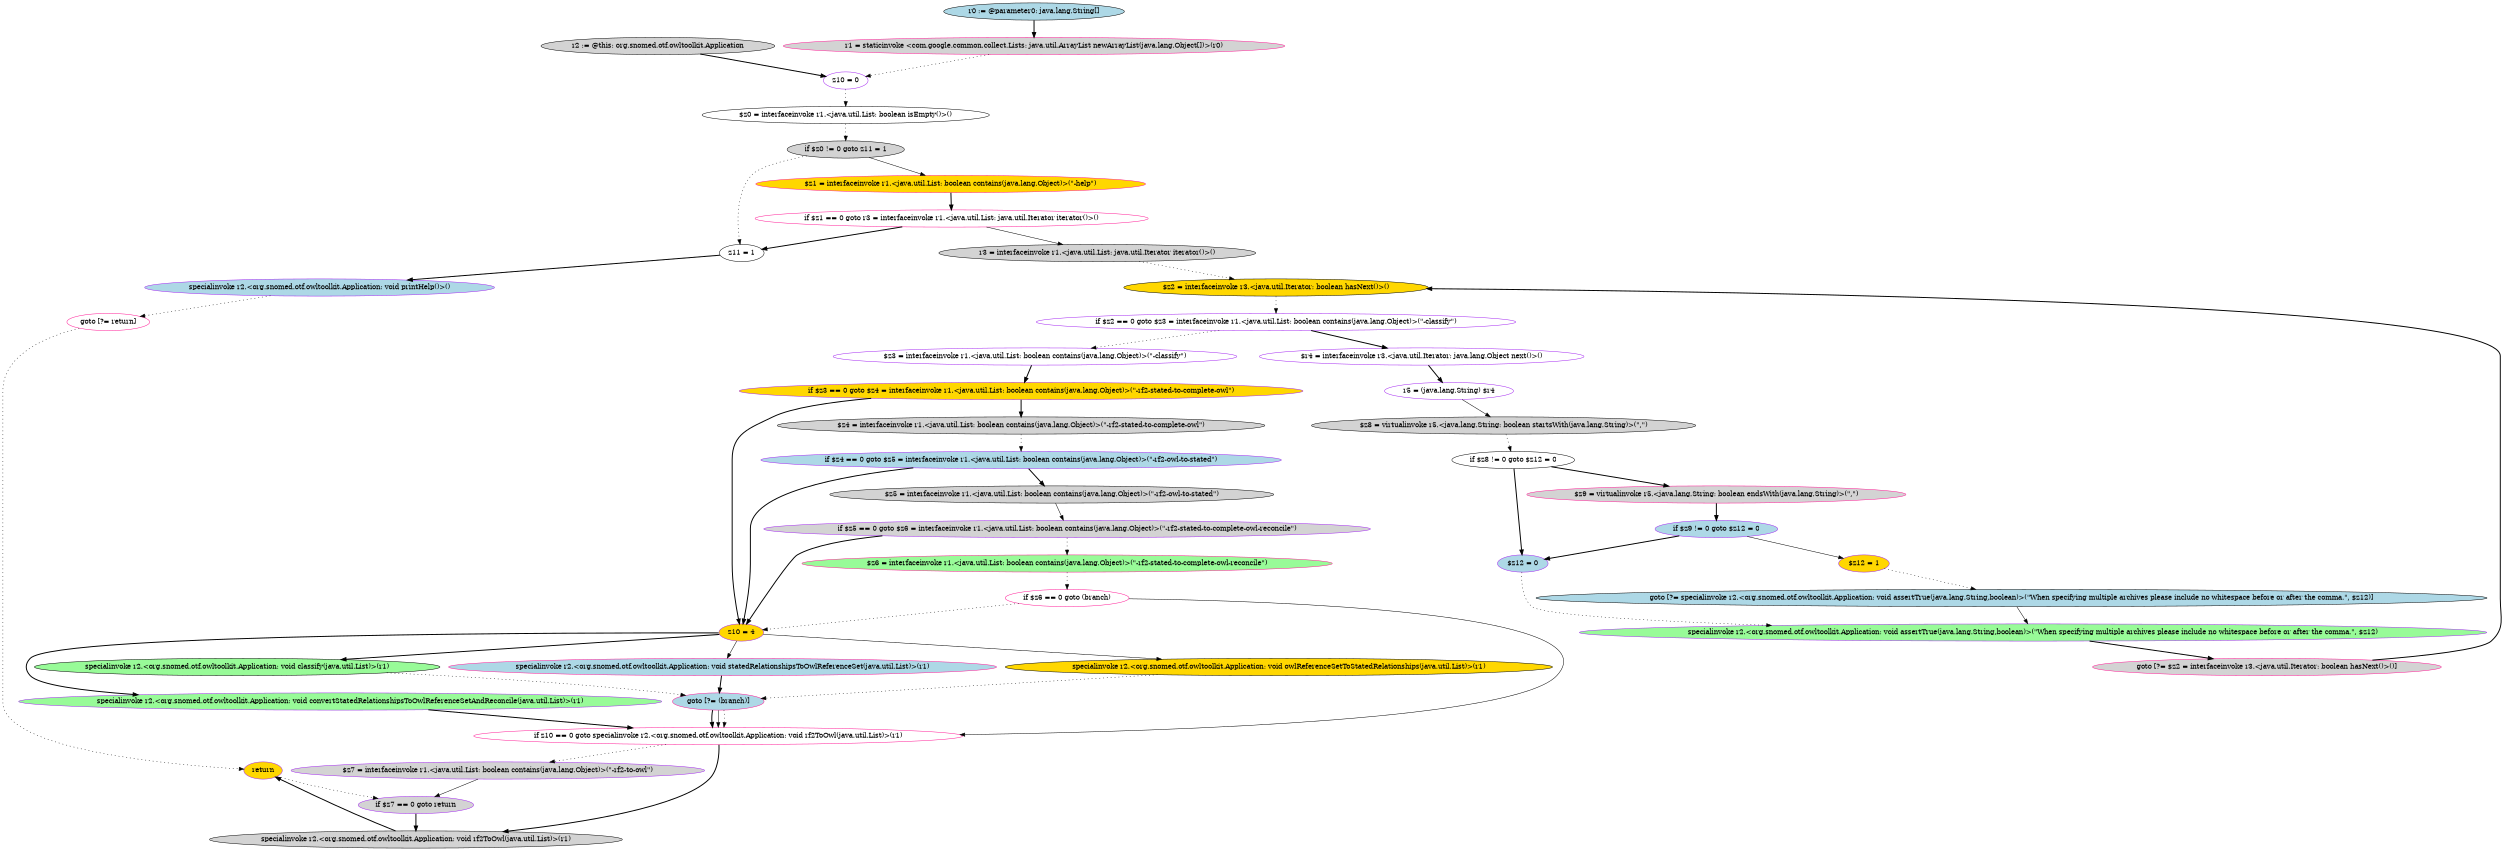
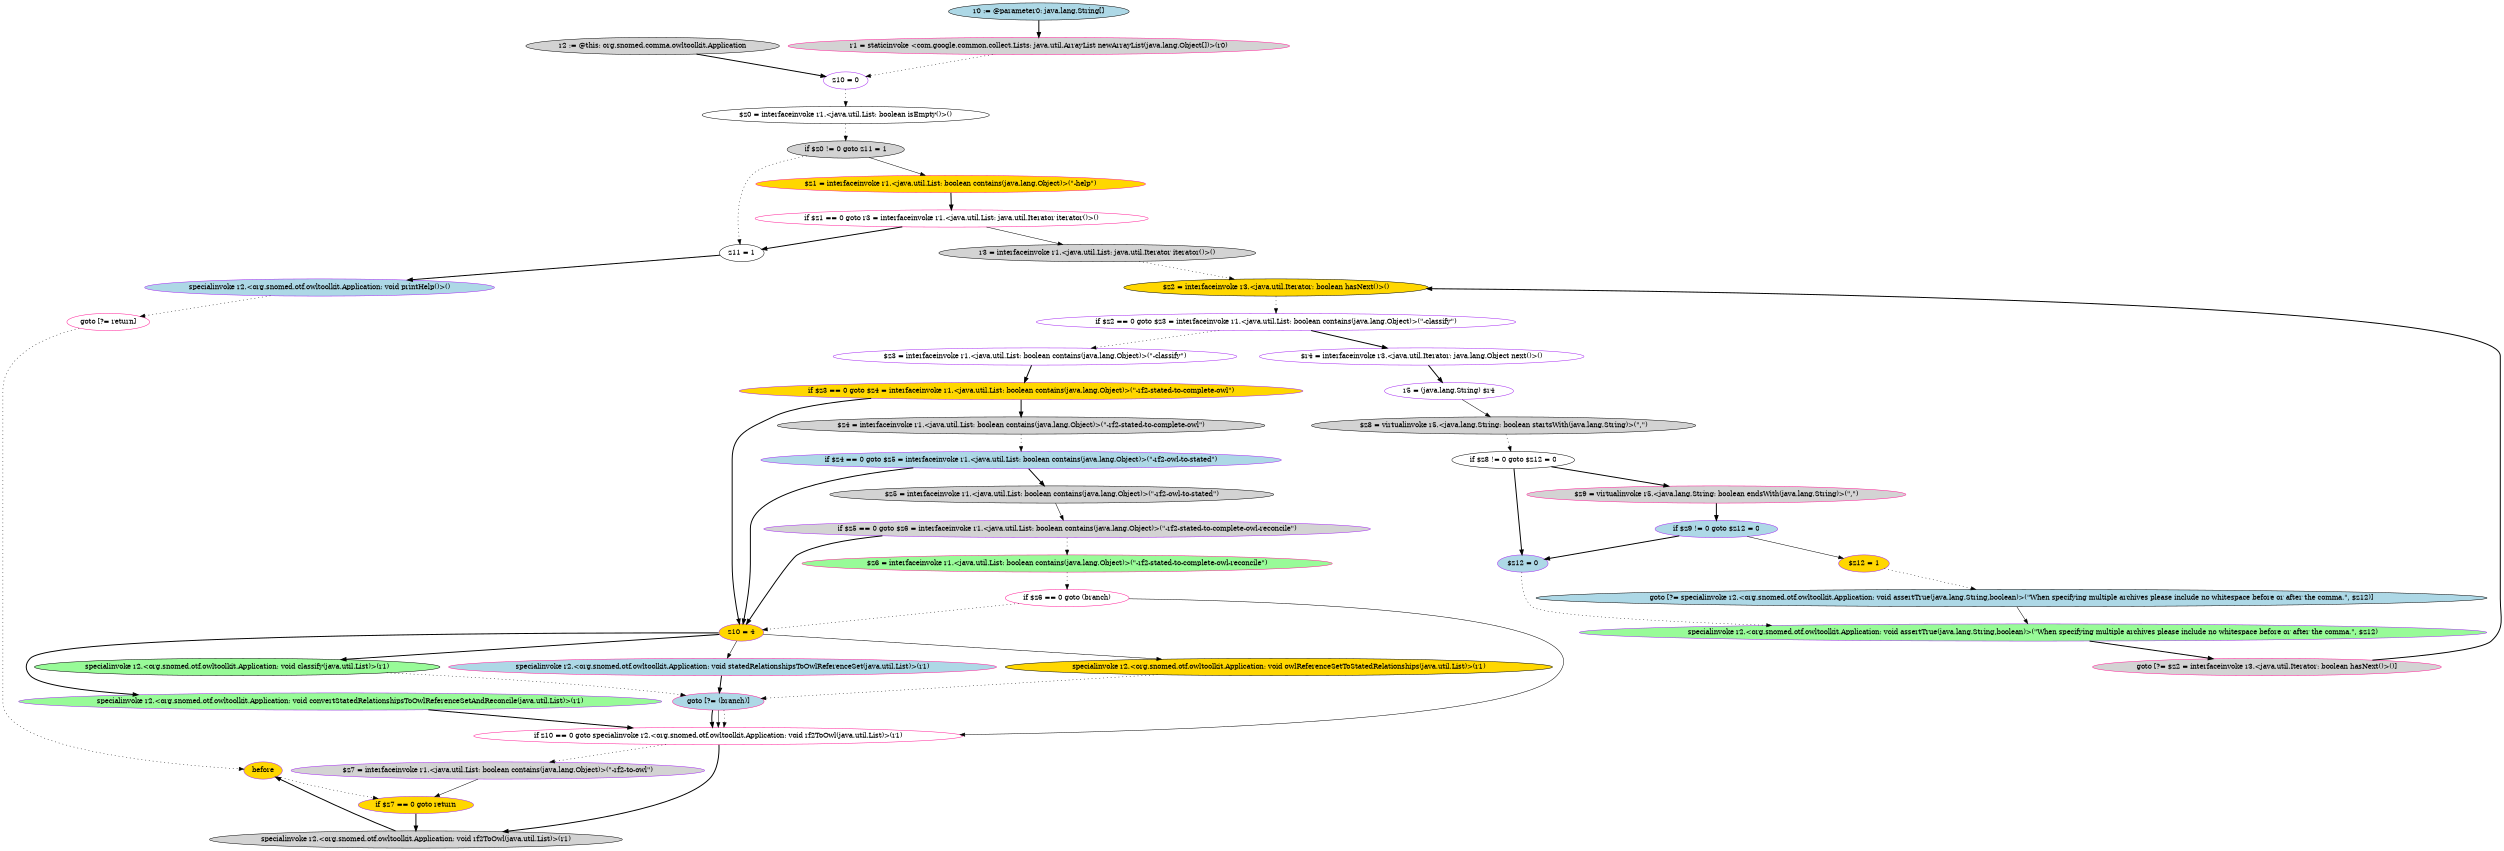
  digraph {
    node [color=purple fillcolor=lightgrey style=filled]
    edge [style=bold]
-   "r2 := @this: org.snomed.otf.owltoolkit.Application" [color=black]
+   "r2 := @this: org.snomed.otf.owltoolkit.Application" [color=black label="r2 := @this: org.snomed.comma.owltoolkit.Application"]
    "z10 = 0" [fillcolor=white]
    "r0 := @parameter0: java.lang.String[]" [color=black fillcolor=lightblue]
    "r1 = staticinvoke <com.google.common.collect.Lists: java.util.ArrayList newArrayList(java.lang.Object[])>(r0)" [color=deeppink]
    "$z0 = interfaceinvoke r1.<java.util.List: boolean isEmpty()>()" [color=black fillcolor=white]
    "if $z0 != 0 goto z11 = 1" [color=black]
    "$z1 = interfaceinvoke r1.<java.util.List: boolean contains(java.lang.Object)>(\"-help\")" [color=deeppink fillcolor=gold]
    "z11 = 1" [color=black fillcolor=white]
    "if $z1 == 0 goto r3 = interfaceinvoke r1.<java.util.List: java.util.Iterator iterator()>()" [color=deeppink fillcolor=white]
    "specialinvoke r2.<org.snomed.otf.owltoolkit.Application: void printHelp()>()" [fillcolor=lightblue]
    "r3 = interfaceinvoke r1.<java.util.List: java.util.Iterator iterator()>()" [color=black]
    "$z2 = interfaceinvoke r3.<java.util.Iterator: boolean hasNext()>()" [color=black fillcolor=gold]
    "goto [?= return]" [color=deeppink fillcolor=white]
-   return [fillcolor=gold]
-   "if $z7 == 0 goto return"
+   return [fillcolor=gold label=before]
+   "if $z7 == 0 goto return" [fillcolor=gold]
    "if $z2 == 0 goto $z3 = interfaceinvoke r1.<java.util.List: boolean contains(java.lang.Object)>(\"-classify\")" [fillcolor=white]
    "$r4 = interfaceinvoke r3.<java.util.Iterator: java.lang.Object next()>()" [fillcolor=white]
    "$z3 = interfaceinvoke r1.<java.util.List: boolean contains(java.lang.Object)>(\"-classify\")" [fillcolor=white]
    "r5 = (java.lang.String) $r4" [fillcolor=white]
    "if $z3 == 0 goto $z4 = interfaceinvoke r1.<java.util.List: boolean contains(java.lang.Object)>(\"-rf2-stated-to-complete-owl\")" [fillcolor=gold]
    "$z8 = virtualinvoke r5.<java.lang.String: boolean startsWith(java.lang.String)>(\",\")" [color=black]
    "if $z8 != 0 goto $z12 = 0" [color=black fillcolor=white]
    "$z9 = virtualinvoke r5.<java.lang.String: boolean endsWith(java.lang.String)>(\",\")" [color=deeppink]
    "$z12 = 0" [fillcolor=lightblue]
    "if $z9 != 0 goto $z12 = 0" [fillcolor=lightblue]
    "specialinvoke r2.<org.snomed.otf.owltoolkit.Application: void assertTrue(java.lang.String,boolean)>(\"When specifying multiple archives please include no whitespace before or after the comma.\", $z12)" [fillcolor=palegreen]
    "$z12 = 1" [fillcolor=gold]
    "goto [?= specialinvoke r2.<org.snomed.otf.owltoolkit.Application: void assertTrue(java.lang.String,boolean)>(\"When specifying multiple archives please include no whitespace before or after the comma.\", $z12)]" [color=black fillcolor=lightblue]
    "goto [?= $z2 = interfaceinvoke r3.<java.util.Iterator: boolean hasNext()>()]" [color=deeppink]
    n30 [fillcolor=gold label="z10 = 4"]
    "$z4 = interfaceinvoke r1.<java.util.List: boolean contains(java.lang.Object)>(\"-rf2-stated-to-complete-owl\")" [color=black]
    "specialinvoke r2.<org.snomed.otf.owltoolkit.Application: void classify(java.util.List)>(r1)" [color=black fillcolor=palegreen]
    "specialinvoke r2.<org.snomed.otf.owltoolkit.Application: void statedRelationshipsToOwlReferenceSet(java.util.List)>(r1)" [color=deeppink fillcolor=lightblue]
    "specialinvoke r2.<org.snomed.otf.owltoolkit.Application: void owlReferenceSetToStatedRelationships(java.util.List)>(r1)" [color=black fillcolor=gold]
    "specialinvoke r2.<org.snomed.otf.owltoolkit.Application: void convertStatedRelationshipsToOwlReferenceSetAndReconcile(java.util.List)>(r1)" [fillcolor=palegreen]
    "if $z4 == 0 goto $z5 = interfaceinvoke r1.<java.util.List: boolean contains(java.lang.Object)>(\"-rf2-owl-to-stated\")" [fillcolor=lightblue]
    "goto [?= (branch)]" [color=deeppink fillcolor=lightblue]
    "if z10 == 0 goto specialinvoke r2.<org.snomed.otf.owltoolkit.Application: void rf2ToOwl(java.util.List)>(r1)" [color=deeppink fillcolor=white]
    "$z7 = interfaceinvoke r1.<java.util.List: boolean contains(java.lang.Object)>(\"-rf2-to-owl\")"
    "specialinvoke r2.<org.snomed.otf.owltoolkit.Application: void rf2ToOwl(java.util.List)>(r1)" [color=black]
    "$z5 = interfaceinvoke r1.<java.util.List: boolean contains(java.lang.Object)>(\"-rf2-owl-to-stated\")" [color=black]
    "if $z5 == 0 goto $z6 = interfaceinvoke r1.<java.util.List: boolean contains(java.lang.Object)>(\"-rf2-stated-to-complete-owl-reconcile\")"
    "$z6 = interfaceinvoke r1.<java.util.List: boolean contains(java.lang.Object)>(\"-rf2-stated-to-complete-owl-reconcile\")" [color=deeppink fillcolor=palegreen]
    "if $z6 == 0 goto (branch)" [color=deeppink fillcolor=white]
    "r2 := @this: org.snomed.otf.owltoolkit.Application" -> "z10 = 0"
    "z10 = 0" -> "$z0 = interfaceinvoke r1.<java.util.List: boolean isEmpty()>()" [style=dotted]
    "r0 := @parameter0: java.lang.String[]" -> "r1 = staticinvoke <com.google.common.collect.Lists: java.util.ArrayList newArrayList(java.lang.Object[])>(r0)"
    "r1 = staticinvoke <com.google.common.collect.Lists: java.util.ArrayList newArrayList(java.lang.Object[])>(r0)" -> "z10 = 0" [style=dotted]
    "$z0 = interfaceinvoke r1.<java.util.List: boolean isEmpty()>()" -> "if $z0 != 0 goto z11 = 1" [style=dotted]
    "if $z0 != 0 goto z11 = 1" -> "$z1 = interfaceinvoke r1.<java.util.List: boolean contains(java.lang.Object)>(\"-help\")" [style=solid]
    "if $z0 != 0 goto z11 = 1" -> "z11 = 1" [style=dotted]
    "$z1 = interfaceinvoke r1.<java.util.List: boolean contains(java.lang.Object)>(\"-help\")" -> "if $z1 == 0 goto r3 = interfaceinvoke r1.<java.util.List: java.util.Iterator iterator()>()"
    "z11 = 1" -> "specialinvoke r2.<org.snomed.otf.owltoolkit.Application: void printHelp()>()"
    "if $z1 == 0 goto r3 = interfaceinvoke r1.<java.util.List: java.util.Iterator iterator()>()" -> "z11 = 1"
    "if $z1 == 0 goto r3 = interfaceinvoke r1.<java.util.List: java.util.Iterator iterator()>()" -> "r3 = interfaceinvoke r1.<java.util.List: java.util.Iterator iterator()>()" [style=solid]
    "specialinvoke r2.<org.snomed.otf.owltoolkit.Application: void printHelp()>()" -> "goto [?= return]" [style=dotted]
    "r3 = interfaceinvoke r1.<java.util.List: java.util.Iterator iterator()>()" -> "$z2 = interfaceinvoke r3.<java.util.Iterator: boolean hasNext()>()" [style=dotted]
    "$z2 = interfaceinvoke r3.<java.util.Iterator: boolean hasNext()>()" -> "if $z2 == 0 goto $z3 = interfaceinvoke r1.<java.util.List: boolean contains(java.lang.Object)>(\"-classify\")" [style=dotted]
    "goto [?= return]" -> return [style=dotted]
    return -> "if $z7 == 0 goto return" [style=dotted]
    "if $z7 == 0 goto return" -> "specialinvoke r2.<org.snomed.otf.owltoolkit.Application: void rf2ToOwl(java.util.List)>(r1)"
    "if $z2 == 0 goto $z3 = interfaceinvoke r1.<java.util.List: boolean contains(java.lang.Object)>(\"-classify\")" -> "$r4 = interfaceinvoke r3.<java.util.Iterator: java.lang.Object next()>()"
    "if $z2 == 0 goto $z3 = interfaceinvoke r1.<java.util.List: boolean contains(java.lang.Object)>(\"-classify\")" -> "$z3 = interfaceinvoke r1.<java.util.List: boolean contains(java.lang.Object)>(\"-classify\")" [style=dotted]
    "$r4 = interfaceinvoke r3.<java.util.Iterator: java.lang.Object next()>()" -> "r5 = (java.lang.String) $r4"
    "$z3 = interfaceinvoke r1.<java.util.List: boolean contains(java.lang.Object)>(\"-classify\")" -> "if $z3 == 0 goto $z4 = interfaceinvoke r1.<java.util.List: boolean contains(java.lang.Object)>(\"-rf2-stated-to-complete-owl\")"
    "r5 = (java.lang.String) $r4" -> "$z8 = virtualinvoke r5.<java.lang.String: boolean startsWith(java.lang.String)>(\",\")" [style=solid]
    "if $z3 == 0 goto $z4 = interfaceinvoke r1.<java.util.List: boolean contains(java.lang.Object)>(\"-rf2-stated-to-complete-owl\")" -> n30
    "if $z3 == 0 goto $z4 = interfaceinvoke r1.<java.util.List: boolean contains(java.lang.Object)>(\"-rf2-stated-to-complete-owl\")" -> "$z4 = interfaceinvoke r1.<java.util.List: boolean contains(java.lang.Object)>(\"-rf2-stated-to-complete-owl\")"
    "$z8 = virtualinvoke r5.<java.lang.String: boolean startsWith(java.lang.String)>(\",\")" -> "if $z8 != 0 goto $z12 = 0" [style=dotted]
    "if $z8 != 0 goto $z12 = 0" -> "$z9 = virtualinvoke r5.<java.lang.String: boolean endsWith(java.lang.String)>(\",\")"
    "if $z8 != 0 goto $z12 = 0" -> "$z12 = 0"
    "$z9 = virtualinvoke r5.<java.lang.String: boolean endsWith(java.lang.String)>(\",\")" -> "if $z9 != 0 goto $z12 = 0"
    "$z12 = 0" -> "specialinvoke r2.<org.snomed.otf.owltoolkit.Application: void assertTrue(java.lang.String,boolean)>(\"When specifying multiple archives please include no whitespace before or after the comma.\", $z12)" [style=dotted]
    "if $z9 != 0 goto $z12 = 0" -> "$z12 = 0"
    "if $z9 != 0 goto $z12 = 0" -> "$z12 = 1" [style=solid]
    "specialinvoke r2.<org.snomed.otf.owltoolkit.Application: void assertTrue(java.lang.String,boolean)>(\"When specifying multiple archives please include no whitespace before or after the comma.\", $z12)" -> "goto [?= $z2 = interfaceinvoke r3.<java.util.Iterator: boolean hasNext()>()]"
    "$z12 = 1" -> "goto [?= specialinvoke r2.<org.snomed.otf.owltoolkit.Application: void assertTrue(java.lang.String,boolean)>(\"When specifying multiple archives please include no whitespace before or after the comma.\", $z12)]" [style=dotted]
    "goto [?= specialinvoke r2.<org.snomed.otf.owltoolkit.Application: void assertTrue(java.lang.String,boolean)>(\"When specifying multiple archives please include no whitespace before or after the comma.\", $z12)]" -> "specialinvoke r2.<org.snomed.otf.owltoolkit.Application: void assertTrue(java.lang.String,boolean)>(\"When specifying multiple archives please include no whitespace before or after the comma.\", $z12)" [style=solid]
    "goto [?= $z2 = interfaceinvoke r3.<java.util.Iterator: boolean hasNext()>()]" -> "$z2 = interfaceinvoke r3.<java.util.Iterator: boolean hasNext()>()"
    n30 -> "specialinvoke r2.<org.snomed.otf.owltoolkit.Application: void classify(java.util.List)>(r1)"
    n30 -> "specialinvoke r2.<org.snomed.otf.owltoolkit.Application: void statedRelationshipsToOwlReferenceSet(java.util.List)>(r1)" [style=solid]
    n30 -> "specialinvoke r2.<org.snomed.otf.owltoolkit.Application: void owlReferenceSetToStatedRelationships(java.util.List)>(r1)" [style=solid]
    n30 -> "specialinvoke r2.<org.snomed.otf.owltoolkit.Application: void convertStatedRelationshipsToOwlReferenceSetAndReconcile(java.util.List)>(r1)"
    "$z4 = interfaceinvoke r1.<java.util.List: boolean contains(java.lang.Object)>(\"-rf2-stated-to-complete-owl\")" -> "if $z4 == 0 goto $z5 = interfaceinvoke r1.<java.util.List: boolean contains(java.lang.Object)>(\"-rf2-owl-to-stated\")" [style=dotted]
    "specialinvoke r2.<org.snomed.otf.owltoolkit.Application: void classify(java.util.List)>(r1)" -> "goto [?= (branch)]" [style=dotted]
    "specialinvoke r2.<org.snomed.otf.owltoolkit.Application: void statedRelationshipsToOwlReferenceSet(java.util.List)>(r1)" -> "goto [?= (branch)]"
    "specialinvoke r2.<org.snomed.otf.owltoolkit.Application: void owlReferenceSetToStatedRelationships(java.util.List)>(r1)" -> "goto [?= (branch)]" [style=dotted]
    "specialinvoke r2.<org.snomed.otf.owltoolkit.Application: void convertStatedRelationshipsToOwlReferenceSetAndReconcile(java.util.List)>(r1)" -> "if z10 == 0 goto specialinvoke r2.<org.snomed.otf.owltoolkit.Application: void rf2ToOwl(java.util.List)>(r1)"
    "if $z4 == 0 goto $z5 = interfaceinvoke r1.<java.util.List: boolean contains(java.lang.Object)>(\"-rf2-owl-to-stated\")" -> n30
    "if $z4 == 0 goto $z5 = interfaceinvoke r1.<java.util.List: boolean contains(java.lang.Object)>(\"-rf2-owl-to-stated\")" -> "$z5 = interfaceinvoke r1.<java.util.List: boolean contains(java.lang.Object)>(\"-rf2-owl-to-stated\")"
    "goto [?= (branch)]" -> "if z10 == 0 goto specialinvoke r2.<org.snomed.otf.owltoolkit.Application: void rf2ToOwl(java.util.List)>(r1)"
    "goto [?= (branch)]" -> "if z10 == 0 goto specialinvoke r2.<org.snomed.otf.owltoolkit.Application: void rf2ToOwl(java.util.List)>(r1)" [style=solid]
    "goto [?= (branch)]" -> "if z10 == 0 goto specialinvoke r2.<org.snomed.otf.owltoolkit.Application: void rf2ToOwl(java.util.List)>(r1)" [style=dotted]
    "if z10 == 0 goto specialinvoke r2.<org.snomed.otf.owltoolkit.Application: void rf2ToOwl(java.util.List)>(r1)" -> "$z7 = interfaceinvoke r1.<java.util.List: boolean contains(java.lang.Object)>(\"-rf2-to-owl\")" [style=dotted]
    "if z10 == 0 goto specialinvoke r2.<org.snomed.otf.owltoolkit.Application: void rf2ToOwl(java.util.List)>(r1)" -> "specialinvoke r2.<org.snomed.otf.owltoolkit.Application: void rf2ToOwl(java.util.List)>(r1)"
    "$z7 = interfaceinvoke r1.<java.util.List: boolean contains(java.lang.Object)>(\"-rf2-to-owl\")" -> "if $z7 == 0 goto return" [style=solid]
    "specialinvoke r2.<org.snomed.otf.owltoolkit.Application: void rf2ToOwl(java.util.List)>(r1)" -> return
    "$z5 = interfaceinvoke r1.<java.util.List: boolean contains(java.lang.Object)>(\"-rf2-owl-to-stated\")" -> "if $z5 == 0 goto $z6 = interfaceinvoke r1.<java.util.List: boolean contains(java.lang.Object)>(\"-rf2-stated-to-complete-owl-reconcile\")" [style=solid]
    "if $z5 == 0 goto $z6 = interfaceinvoke r1.<java.util.List: boolean contains(java.lang.Object)>(\"-rf2-stated-to-complete-owl-reconcile\")" -> n30
    "if $z5 == 0 goto $z6 = interfaceinvoke r1.<java.util.List: boolean contains(java.lang.Object)>(\"-rf2-stated-to-complete-owl-reconcile\")" -> "$z6 = interfaceinvoke r1.<java.util.List: boolean contains(java.lang.Object)>(\"-rf2-stated-to-complete-owl-reconcile\")" [style=dotted]
    "$z6 = interfaceinvoke r1.<java.util.List: boolean contains(java.lang.Object)>(\"-rf2-stated-to-complete-owl-reconcile\")" -> "if $z6 == 0 goto (branch)" [style=dotted]
    "if $z6 == 0 goto (branch)" -> n30 [style=dotted]
    "if $z6 == 0 goto (branch)" -> "if z10 == 0 goto specialinvoke r2.<org.snomed.otf.owltoolkit.Application: void rf2ToOwl(java.util.List)>(r1)" [style=solid]
  }
